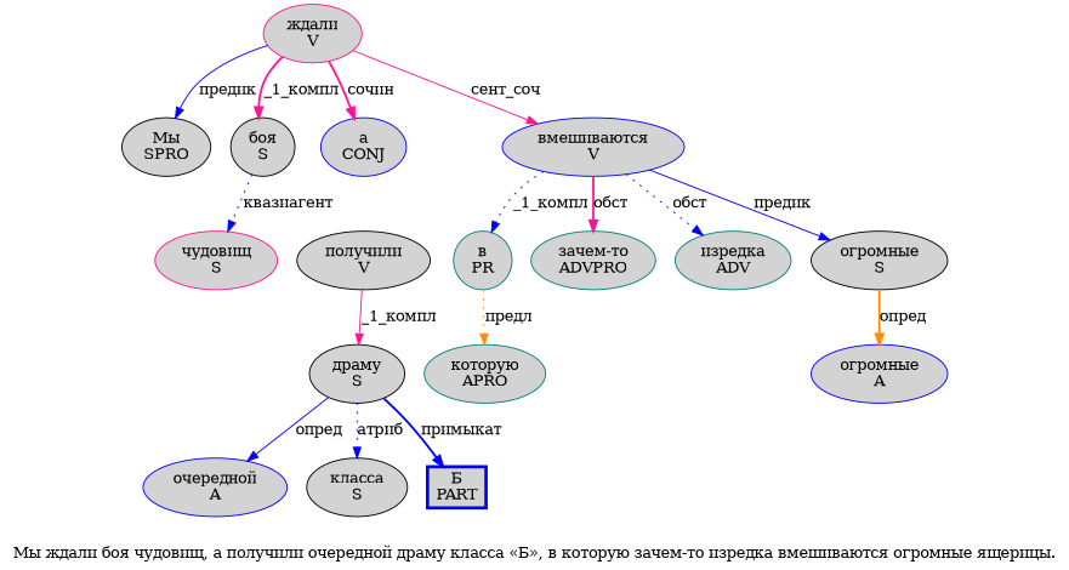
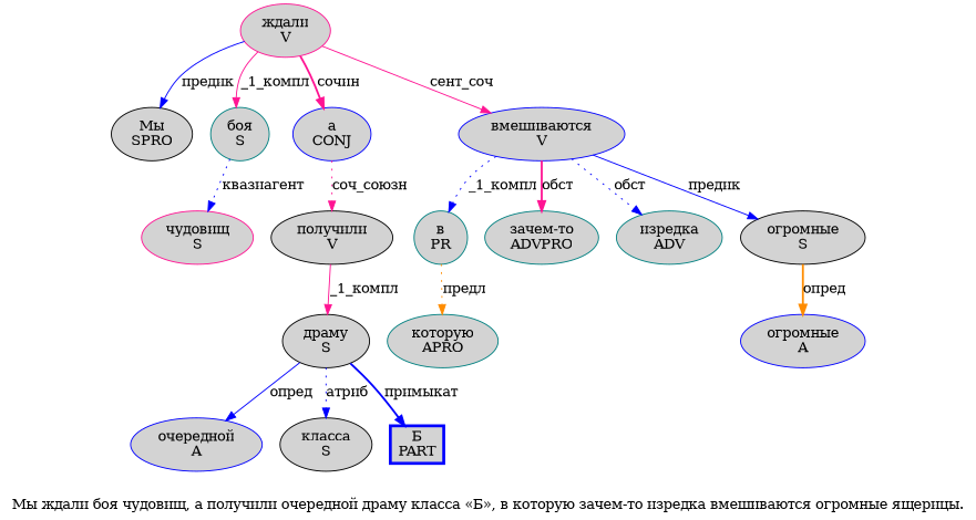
  digraph {
    label="Мы ждали боя чудовищ, а получили очередной драму класса «Б», в которую зачем-то изредка вмешиваются огромные ящерицы."
    node [color=black fillcolor=lightgray penwidth=1 shape=ellipse style=filled]
    edge [color=blue style=solid]
    n1 [label="Мы\nSPRO"]
    n2 [color=deeppink label="ждали\nV"]
-   n3 [label="боя\nS"]
+   n3 [color=teal label="боя\nS"]
    n4 [color=blue label="а\nCONJ"]
    n5 [color=blue label="вмешиваются\nV"]
    n6 [color=deeppink label="чудовищ\nS"]
    n7 [label="получили\nV"]
    n8 [color=teal label="в\nPR"]
    n9 [color=teal label="зачем-то\nADVPRO"]
    n10 [color=teal label="изредка\nADV"]
    n11 [label="огромные\nS"]
    n12 [label="драму\nS"]
    n13 [color=blue label="очередной\nA"]
    n14 [label="класса\nS"]
    n15 [color=blue label="Б\nPART" penwidth=3 shape=box]
    n16 [color=teal label="которую\nAPRO"]
    n17 [color=blue label="огромные\nA"]
    n2 -> n1 [label="предик"]
-   n2 -> n3 [color=deeppink label="_1_компл" style=bold]
+   n2 -> n3 [color=deeppink label="_1_компл"]
    n2 -> n4 [color=deeppink label="сочин" style=bold]
    n2 -> n5 [color=deeppink label="сент_соч"]
    n3 -> n6 [label="квазиагент" style=dotted]
+   n4 -> n7 [color=deeppink label="соч_союзн" style=dotted]
    n5 -> n8 [label="_1_компл" style=dotted]
    n5 -> n9 [color=deeppink label="обст" style=bold]
    n5 -> n10 [label="обст" style=dotted]
    n5 -> n11 [label="предик"]
    n7 -> n12 [color=deeppink label="_1_компл"]
    n8 -> n16 [color=darkorange label="предл" style=dotted]
    n11 -> n17 [color=darkorange label="опред" style=bold]
    n12 -> n13 [label="опред"]
    n12 -> n14 [label="атриб" style=dotted]
    n12 -> n15 [label="примыкат" style=bold]
  }
